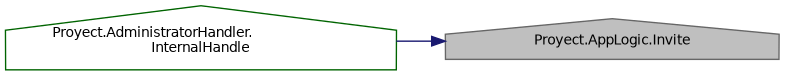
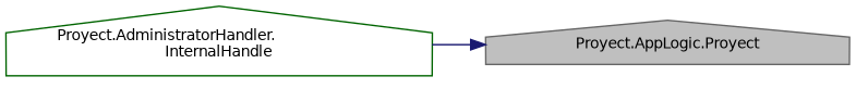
  digraph {
    rankdir=RL
    node [fontname=Helvetica fontsize=10 shape=house style=filled]
-   n1 [color=gray40 fillcolor=grey75 fontcolor=black height=0.2 label="Proyect.AppLogic.Invite" width=0.4]
+   n1 [color=gray40 fillcolor=grey75 fontcolor=black height=0.2 label="Proyect.AppLogic.Proyect" width=0.4]
    n2 [color=darkgreen fillcolor=white height=0.2 label="Proyect.AdministratorHandler.\lInternalHandle" width=0.4]
    n1 -> n2 [color=midnightblue dir=back fontname=Helvetica fontsize=10 labelfontname=Helvetica labelfontsize=10 style=solid]
  }
